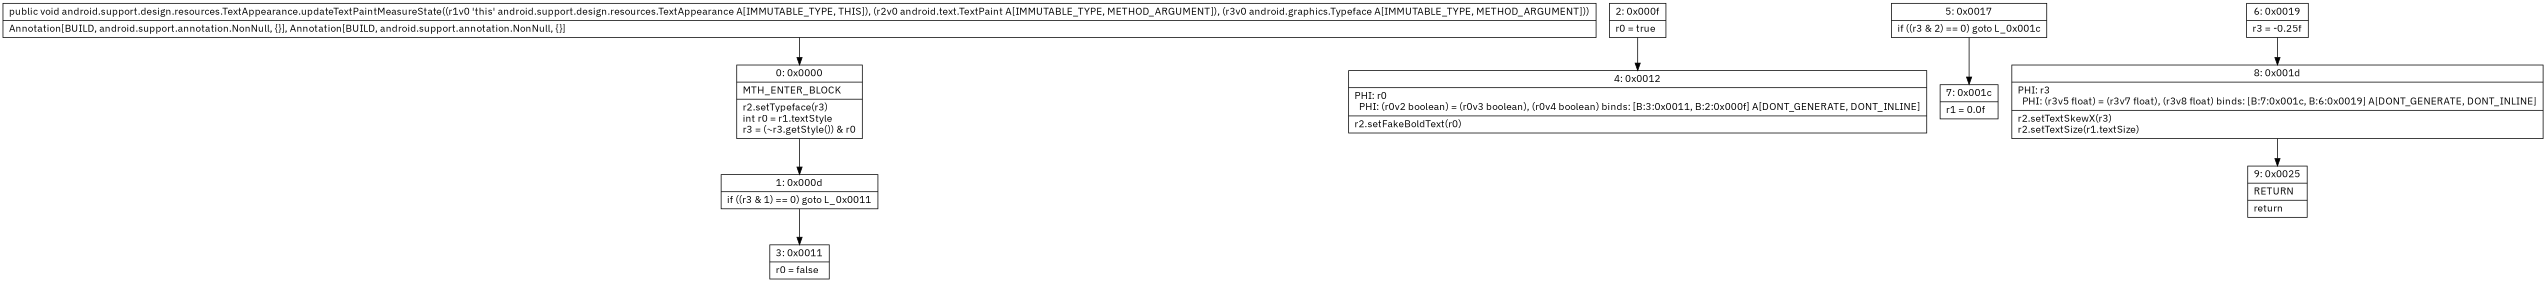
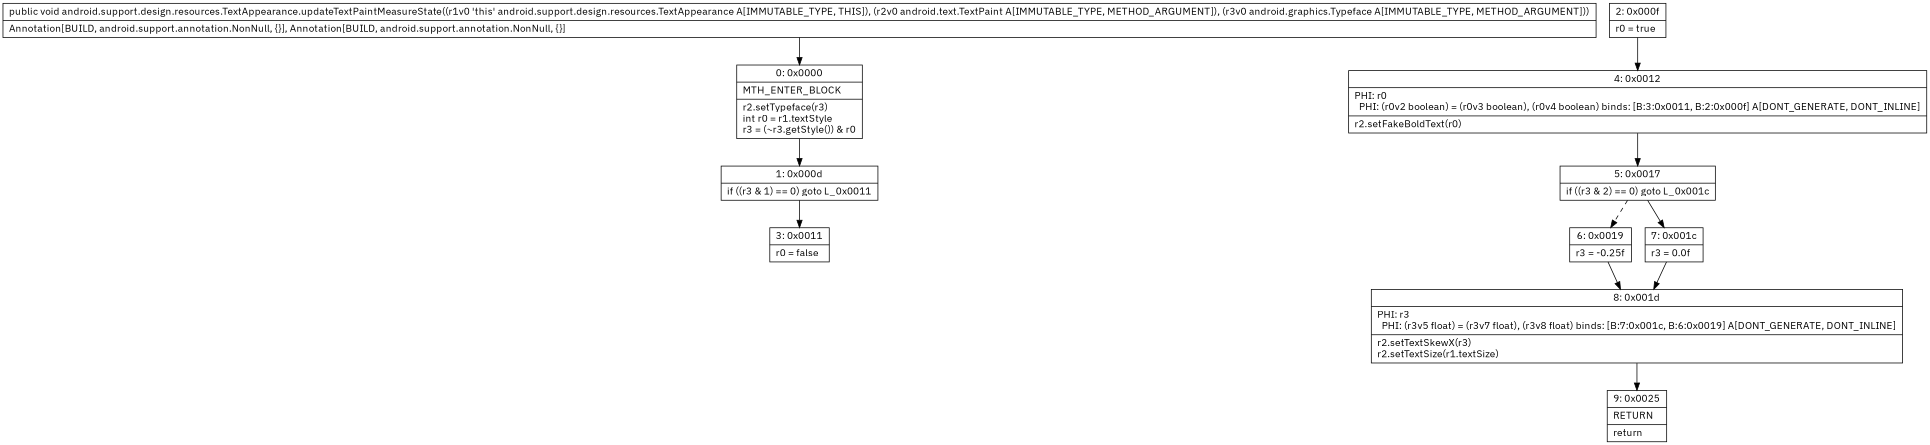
  digraph {
    fontname="IBM Plex Sans"
    node [fontname="IBM Plex Sans" shape=record]
    edge [fontname="IBM Plex Sans"]
    n1 [label="{0\:\ 0x0000|MTH_ENTER_BLOCK\l|r2.setTypeface(r3)\lint r0 = r1.textStyle\lr3 = (~r3.getStyle()) & r0\l}"]
    n2 [label="{1\:\ 0x000d|if ((r3 & 1) == 0) goto L_0x0011\l}"]
    n3 [label="{3\:\ 0x0011|r0 = false\l}"]
    n4 [label="{2\:\ 0x000f|r0 = true\l}"]
    n5 [label="{4\:\ 0x0012|PHI: r0 \l  PHI: (r0v2 boolean) = (r0v3 boolean), (r0v4 boolean) binds: [B:3:0x0011, B:2:0x000f] A[DONT_GENERATE, DONT_INLINE]\l|r2.setFakeBoldText(r0)\l}"]
    n6 [label="{5\:\ 0x0017|if ((r3 & 2) == 0) goto L_0x001c\l}"]
    n7 [label="{6\:\ 0x0019|r3 = \-0.25f\l}"]
-   n8 [label="{7\:\ 0x001c|r1 = 0.0f\l}"]
+   n8 [label="{7\:\ 0x001c|r3 = 0.0f\l}"]
    n9 [label="{8\:\ 0x001d|PHI: r3 \l  PHI: (r3v5 float) = (r3v7 float), (r3v8 float) binds: [B:7:0x001c, B:6:0x0019] A[DONT_GENERATE, DONT_INLINE]\l|r2.setTextSkewX(r3)\lr2.setTextSize(r1.textSize)\l}"]
    n10 [label="{9\:\ 0x0025|RETURN\l|return\l}"]
    n11 [label="{public void android.support.design.resources.TextAppearance.updateTextPaintMeasureState((r1v0 'this' android.support.design.resources.TextAppearance A[IMMUTABLE_TYPE, THIS]), (r2v0 android.text.TextPaint A[IMMUTABLE_TYPE, METHOD_ARGUMENT]), (r3v0 android.graphics.Typeface A[IMMUTABLE_TYPE, METHOD_ARGUMENT]))  | Annotation[BUILD, android.support.annotation.NonNull, \{\}], Annotation[BUILD, android.support.annotation.NonNull, \{\}]\l}"]
    n1 -> n2
    n2 -> n3
    n4 -> n5
+   n5 -> n6
+   n6 -> n7 [style=dashed]
    n6 -> n8
    n7 -> n9
+   n8 -> n9
    n9 -> n10
    n11 -> n1
  }
